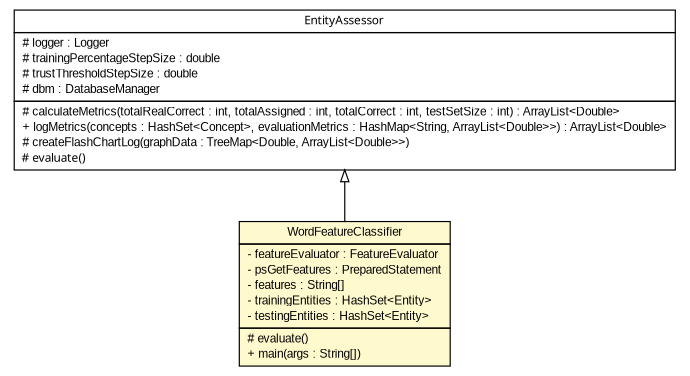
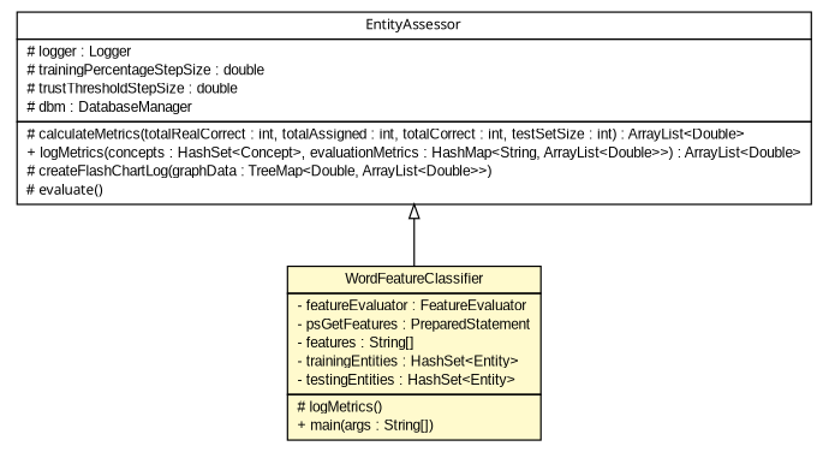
  digraph {
    nodesep=0.25
    ranksep=0.5
    node [fontcolor=black fontname=arial fontsize=10.0 shape=plaintext]
-   n1 [label=<<table title="tud.iir.classification.entity.WordFeatureClassifier" border="0" cellborder="1" cellspacing="0" cellpadding="2" port="p" bgcolor="lemonChiffon" href="./WordFeatureClassifier.html"> 		<tr><td><table border="0" cellspacing="0" cellpadding="1"> <tr><td align="center" balign="center"> WordFeatureClassifier </td></tr> 		</table></td></tr> 		<tr><td><table border="0" cellspacing="0" cellpadding="1"> <tr><td align="left" balign="left"> - featureEvaluator : FeatureEvaluator </td></tr> <tr><td align="left" balign="left"> - psGetFeatures : PreparedStatement </td></tr> <tr><td align="left" balign="left"> - features : String[] </td></tr> <tr><td align="left" balign="left"> - trainingEntities : HashSet&lt;Entity&gt; </td></tr> <tr><td align="left" balign="left"> - testingEntities : HashSet&lt;Entity&gt; </td></tr> 		</table></td></tr> 		<tr><td><table border="0" cellspacing="0" cellpadding="1"> <tr><td align="left" balign="left"> # evaluate() </td></tr> <tr><td align="left" balign="left"> + main(args : String[]) </td></tr> 		</table></td></tr> 		</table>>]
+   n1 [label=<<table title="tud.iir.classification.entity.WordFeatureClassifier" border="0" cellborder="1" cellspacing="0" cellpadding="2" port="p" bgcolor="lemonChiffon" href="./WordFeatureClassifier.html"> 		<tr><td><table border="0" cellspacing="0" cellpadding="1"> <tr><td align="center" balign="center"> WordFeatureClassifier </td></tr> 		</table></td></tr> 		<tr><td><table border="0" cellspacing="0" cellpadding="1"> <tr><td align="left" balign="left"> - featureEvaluator : FeatureEvaluator </td></tr> <tr><td align="left" balign="left"> - psGetFeatures : PreparedStatement </td></tr> <tr><td align="left" balign="left"> - features : String[] </td></tr> <tr><td align="left" balign="left"> - trainingEntities : HashSet&lt;Entity&gt; </td></tr> <tr><td align="left" balign="left"> - testingEntities : HashSet&lt;Entity&gt; </td></tr> 		</table></td></tr> 		<tr><td><table border="0" cellspacing="0" cellpadding="1"> <tr><td align="left" balign="left"> # logMetrics() </td></tr> <tr><td align="left" balign="left"> + main(args : String[]) </td></tr> 		</table></td></tr> 		</table>>]
    n2 [label=<<table title="tud.iir.classification.entity.EntityAssessor" border="0" cellborder="1" cellspacing="0" cellpadding="2" port="p" href="./EntityAssessor.html"> 		<tr><td><table border="0" cellspacing="0" cellpadding="1"> <tr><td align="center" balign="center"><font face="ariali"> EntityAssessor </font></td></tr> 		</table></td></tr> 		<tr><td><table border="0" cellspacing="0" cellpadding="1"> <tr><td align="left" balign="left"> # logger : Logger </td></tr> <tr><td align="left" balign="left"> # trainingPercentageStepSize : double </td></tr> <tr><td align="left" balign="left"> # trustThresholdStepSize : double </td></tr> <tr><td align="left" balign="left"> # dbm : DatabaseManager </td></tr> 		</table></td></tr> 		<tr><td><table border="0" cellspacing="0" cellpadding="1"> <tr><td align="left" balign="left"> # calculateMetrics(totalRealCorrect : int, totalAssigned : int, totalCorrect : int, testSetSize : int) : ArrayList&lt;Double&gt; </td></tr> <tr><td align="left" balign="left"> + logMetrics(concepts : HashSet&lt;Concept&gt;, evaluationMetrics : HashMap&lt;String, ArrayList&lt;Double&gt;&gt;) : ArrayList&lt;Double&gt; </td></tr> <tr><td align="left" balign="left"> # createFlashChartLog(graphData : TreeMap&lt;Double, ArrayList&lt;Double&gt;&gt;) </td></tr> <tr><td align="left" balign="left"><font face="ariali" point-size="10.0"> # evaluate() </font></td></tr> 		</table></td></tr> 		</table>>]
    n2 -> n1 [arrowtail=empty dir=back fontname=arial fontsize=10 headport=p labelfontname=arial labelfontsize=10 tailport=p]
  }
